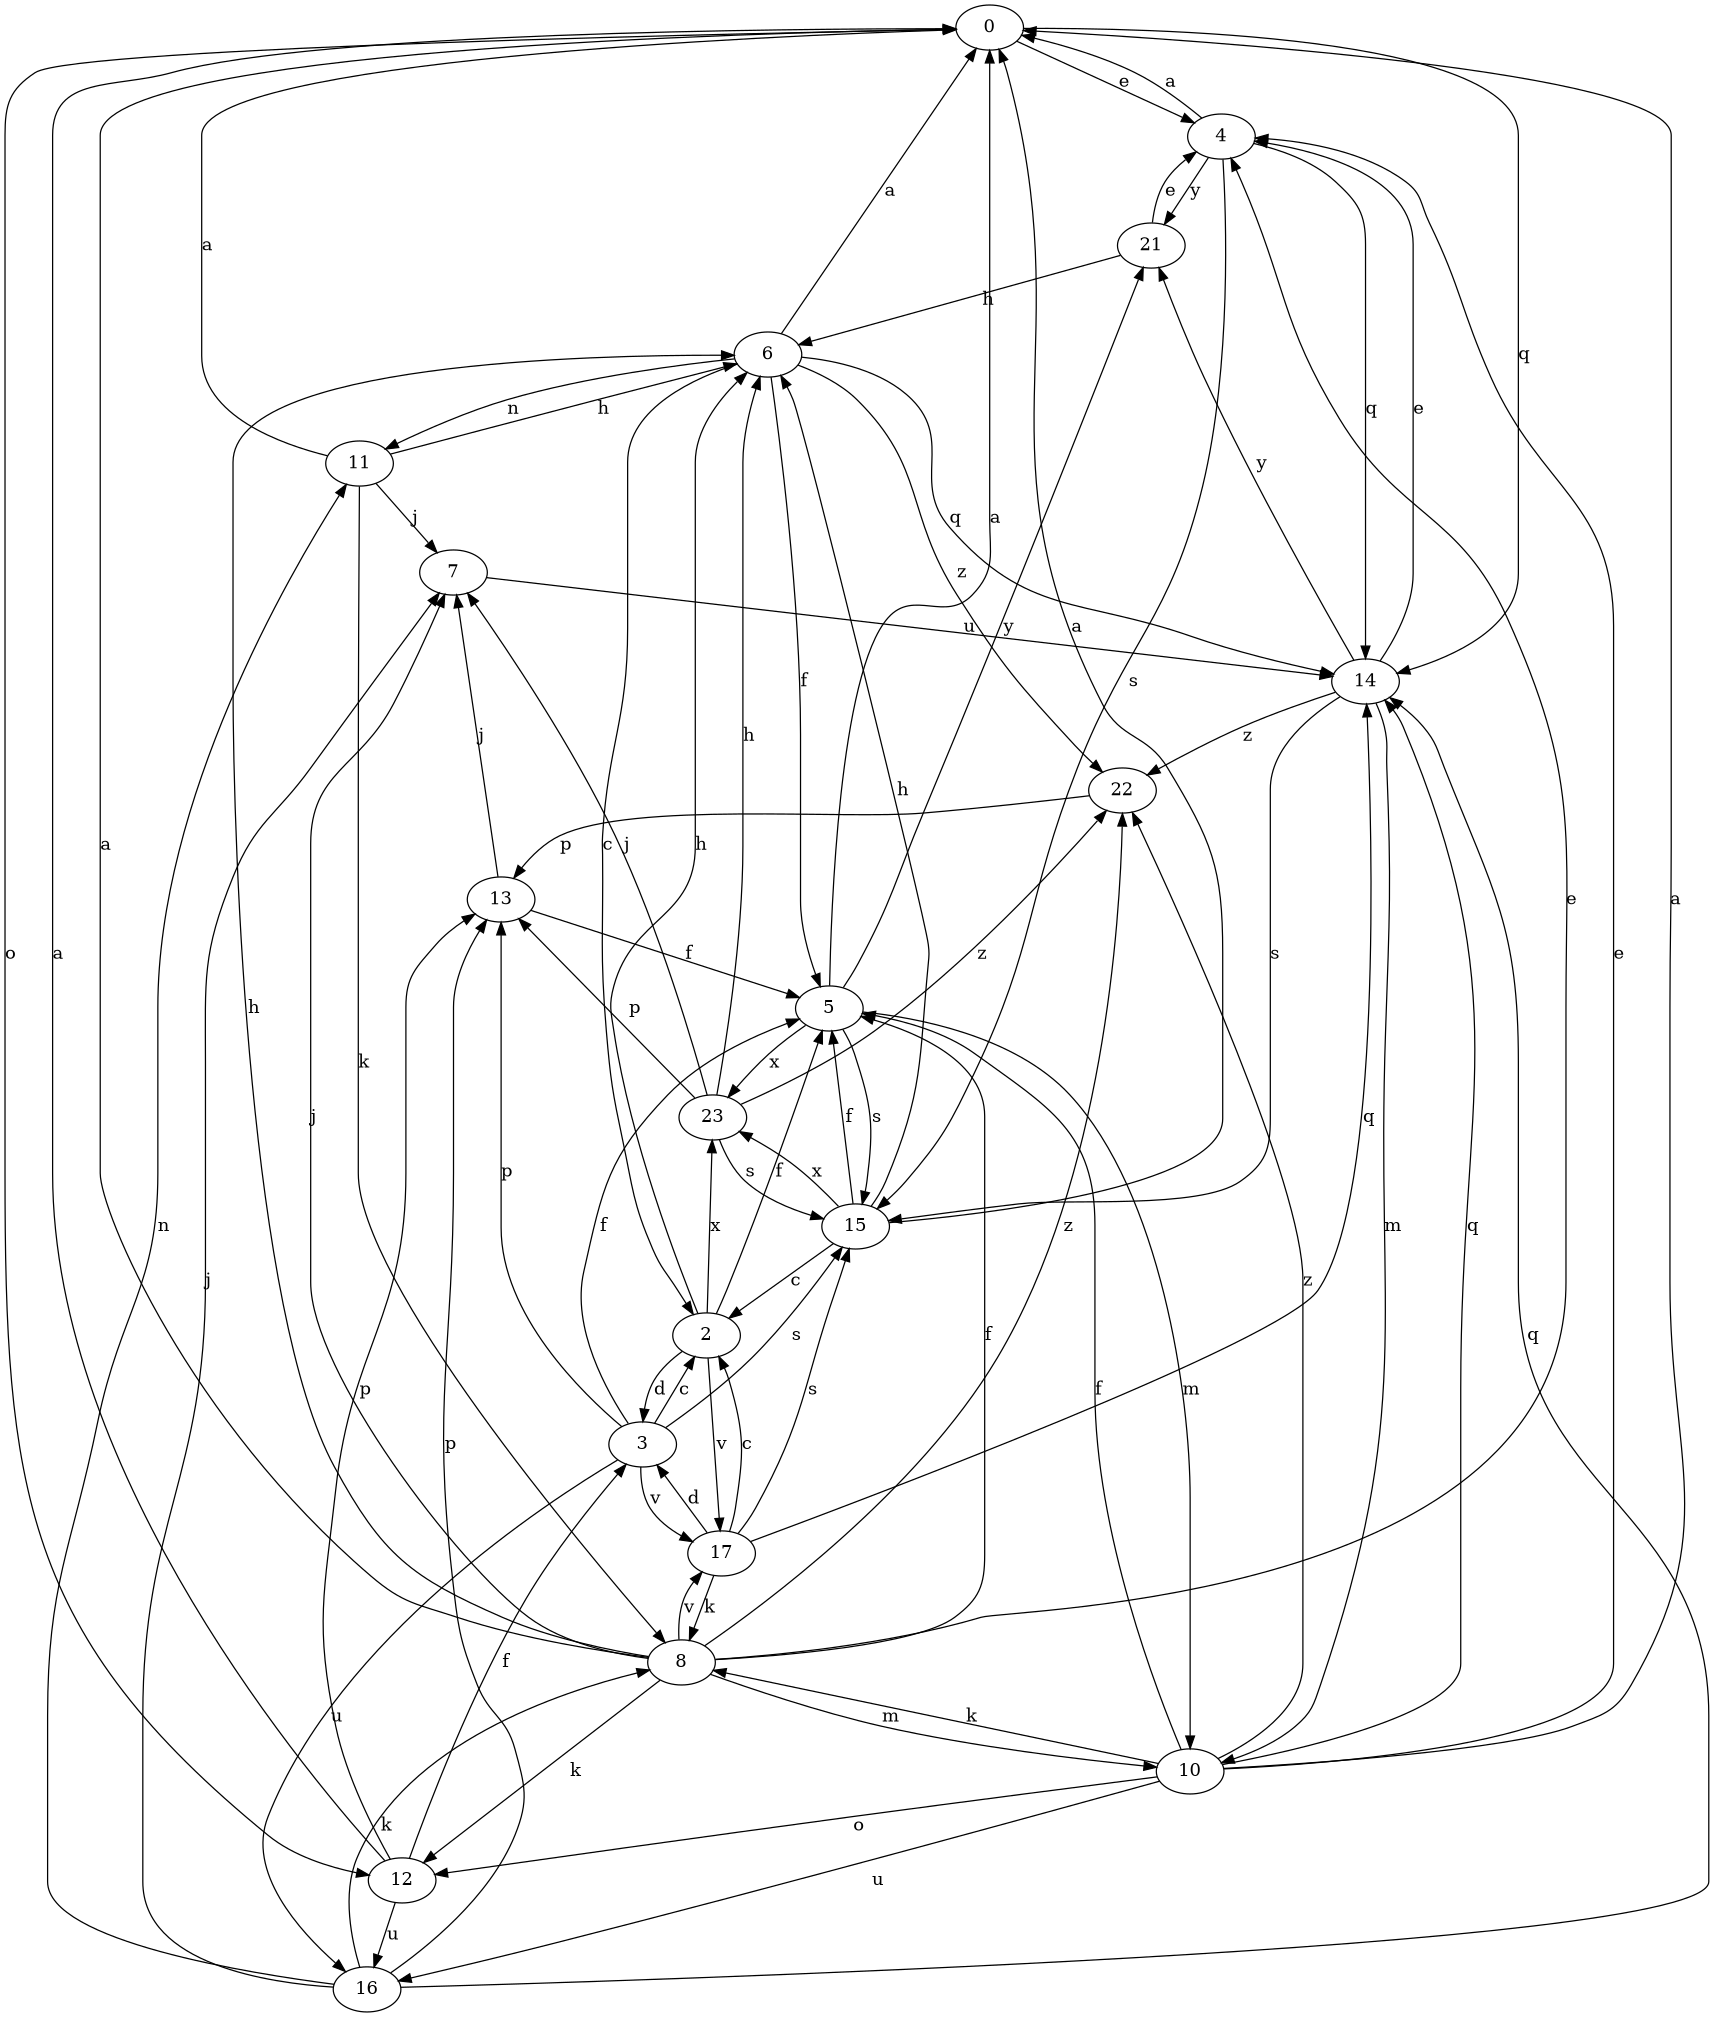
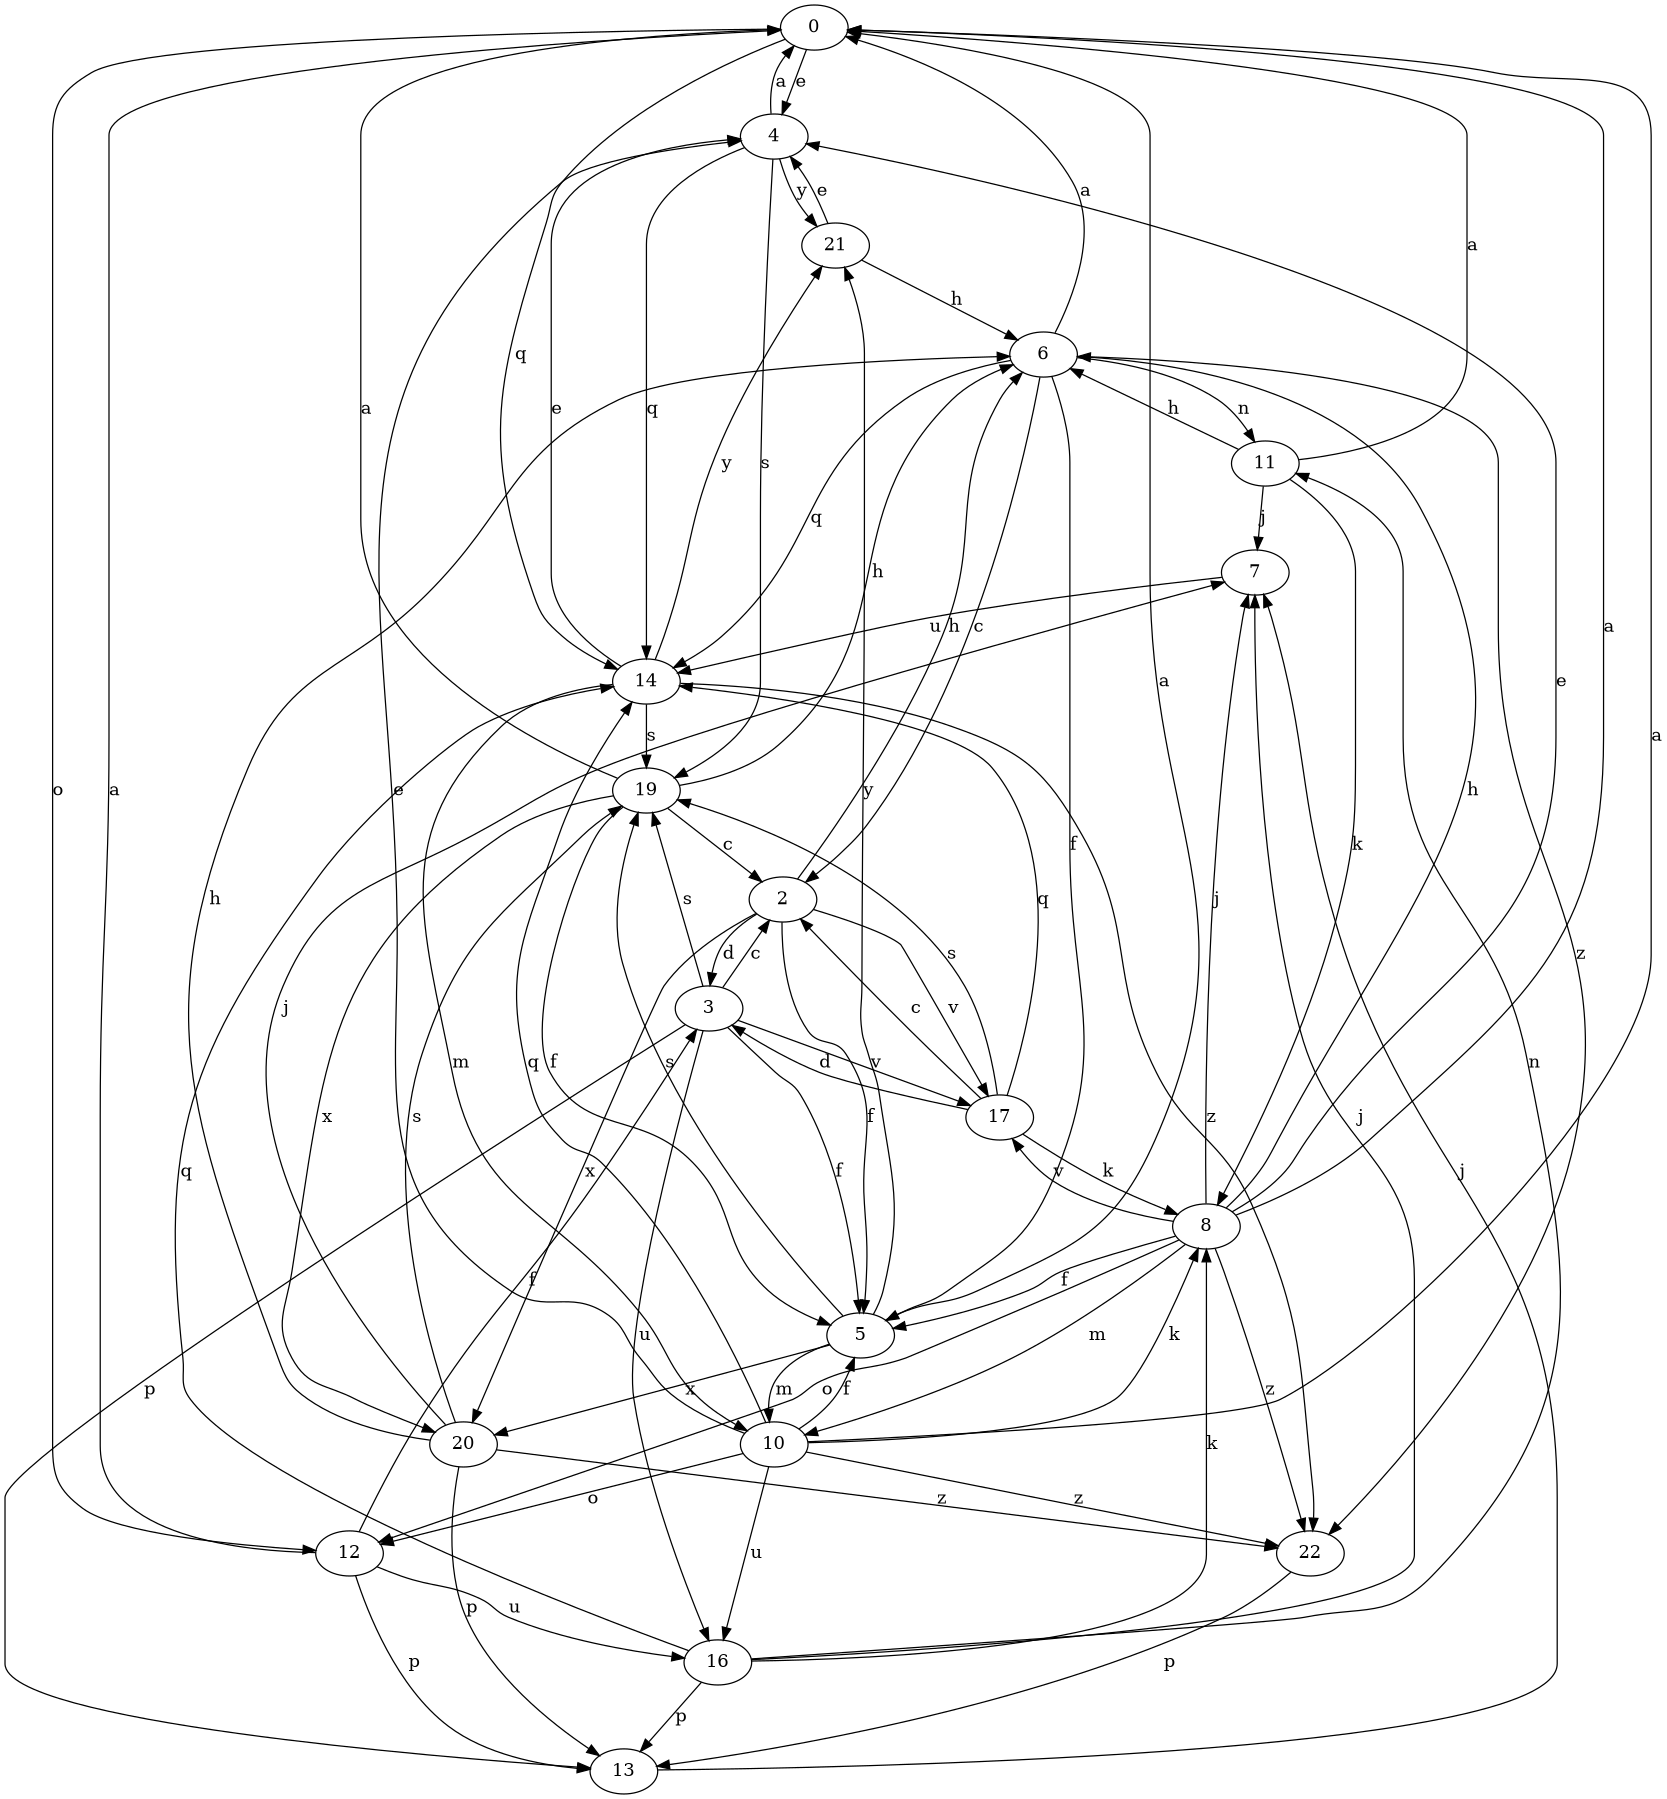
  strict digraph {
    0
    4
    12
    14
-   15
+   15 [label=19]
    21
    3
    13
    16
    10
    22
    2
    5
    6
    17
-   20 [label=23]
+   20
    11
    8
    7
    0 -> 4 [label=e]
    0 -> 12 [label=o]
    0 -> 14 [label=q]
    4 -> 0 [label=a]
    4 -> 14 [label=q]
    4 -> 15 [label=s]
    4 -> 21 [label=y]
    12 -> 0 [label=a]
    12 -> 3 [label=f]
    12 -> 13 [label=p]
    12 -> 16 [label=u]
    14 -> 4 [label=e]
    14 -> 15 [label=s]
    14 -> 21 [label=y]
    14 -> 10 [label=m]
    14 -> 22 [label=z]
    15 -> 0 [label=a]
    15 -> 2 [label=c]
    15 -> 5 [label=f]
    15 -> 6 [label=h]
    15 -> 20 [label=x]
    21 -> 4 [label=e]
    21 -> 6 [label=h]
    3 -> 15 [label=s]
    3 -> 13 [label=p]
    3 -> 16 [label=u]
    3 -> 2 [label=c]
    3 -> 5 [label=f]
    3 -> 17 [label=v]
-   13 -> 5 [label=f]
    13 -> 7 [label=j]
    16 -> 14 [label=q]
    16 -> 13 [label=p]
    16 -> 11 [label=n]
    16 -> 8 [label=k]
    16 -> 7 [label=j]
    10 -> 0 [label=a]
    10 -> 4 [label=e]
    10 -> 12 [label=o]
    10 -> 14 [label=q]
    10 -> 16 [label=u]
    10 -> 22 [label=z]
    10 -> 5 [label=f]
    10 -> 8 [label=k]
    22 -> 13 [label=p]
    2 -> 3 [label=d]
    2 -> 5 [label=f]
    2 -> 6 [label=h]
    2 -> 17 [label=v]
    2 -> 20 [label=x]
    5 -> 0 [label=a]
    5 -> 15 [label=s]
    5 -> 21 [label=y]
    5 -> 10 [label=m]
    5 -> 20 [label=x]
    6 -> 0 [label=a]
    6 -> 14 [label=q]
    6 -> 22 [label=z]
    6 -> 2 [label=c]
    6 -> 5 [label=f]
    6 -> 11 [label=n]
    17 -> 14 [label=q]
    17 -> 15 [label=s]
    17 -> 3 [label=d]
    17 -> 2 [label=c]
    17 -> 8 [label=k]
    20 -> 15 [label=s]
    20 -> 13 [label=p]
    20 -> 22 [label=z]
    20 -> 6 [label=h]
    20 -> 7 [label=j]
    11 -> 0 [label=a]
    11 -> 6 [label=h]
    11 -> 8 [label=k]
    11 -> 7 [label=j]
    8 -> 0 [label=a]
    8 -> 4 [label=e]
-   8 -> 12 [label=k]
+   8 -> 12 [label=o]
    8 -> 10 [label=m]
    8 -> 22 [label=z]
    8 -> 5 [label=f]
    8 -> 6 [label=h]
    8 -> 17 [label=v]
    8 -> 7 [label=j]
    7 -> 14 [label=u]
  }
